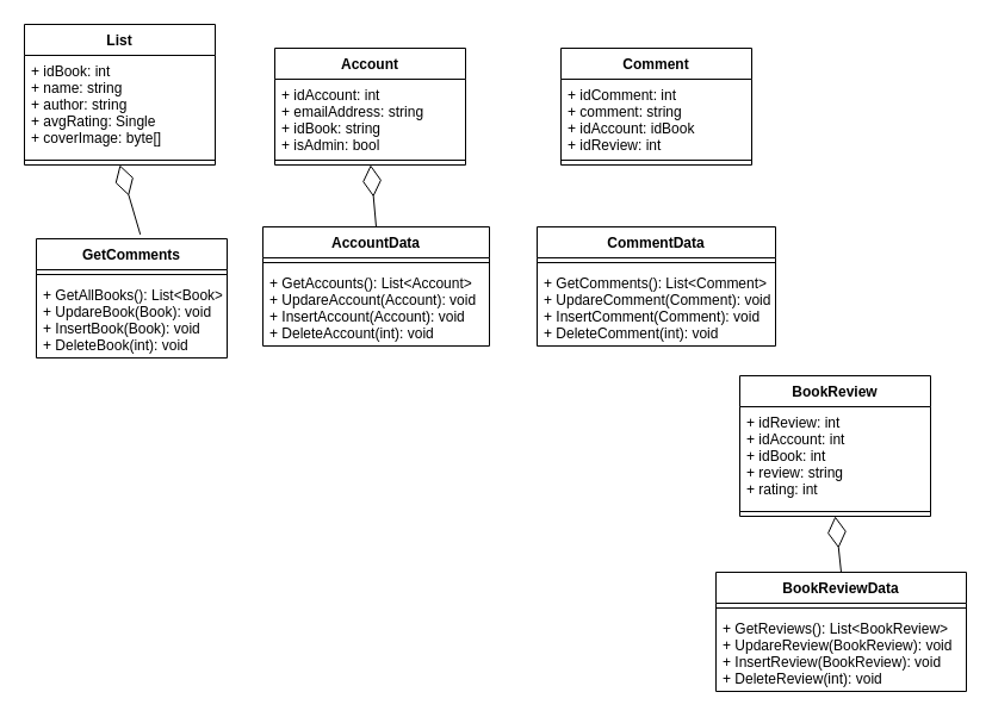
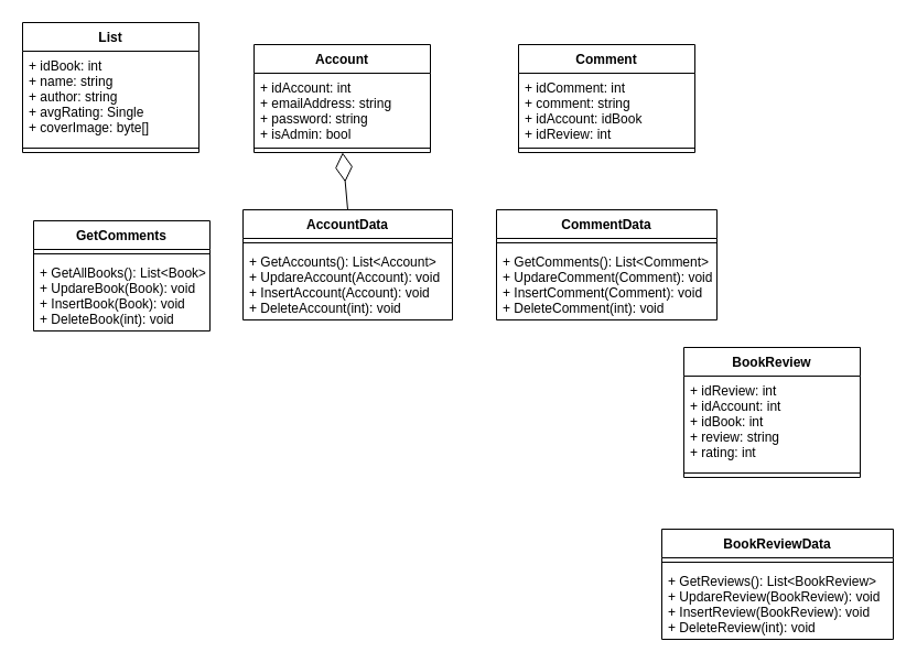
  <mxCell id="0" />
  <mxCell id="1" parent="0" />
  <mxCell id="2" value="List" style="swimlane;fontStyle=1;align=center;verticalAlign=top;childLayout=stackLayout;horizontal=1;startSize=26;horizontalStack=0;resizeParent=1;resizeParentMax=0;resizeLast=0;collapsible=1;marginBottom=0;" vertex="1" parent="1"><mxGeometry x="20" y="20" width="160" height="118" as="geometry" /></mxCell>
  <mxCell id="3" value="+ idBook: int&#10;+ name: string&#10;+ author: string&#10;+ avgRating: Single&#10;+ coverImage: byte[]" style="text;strokeColor=none;fillColor=none;align=left;verticalAlign=top;spacingLeft=4;spacingRight=4;overflow=hidden;rotatable=0;points=[[0,0.5],[1,0.5]];portConstraint=eastwest;" vertex="1" parent="2"><mxGeometry y="26" width="160" height="84" as="geometry" /></mxCell>
  <mxCell id="4" value="" style="line;strokeWidth=1;fillColor=none;align=left;verticalAlign=middle;spacingTop=-1;spacingLeft=3;spacingRight=3;rotatable=0;labelPosition=right;points=[];portConstraint=eastwest;" vertex="1" parent="2"><mxGeometry y="110" width="160" height="8" as="geometry" /></mxCell>
  <mxCell id="5" value="Account" style="swimlane;fontStyle=1;align=center;verticalAlign=top;childLayout=stackLayout;horizontal=1;startSize=26;horizontalStack=0;resizeParent=1;resizeParentMax=0;resizeLast=0;collapsible=1;marginBottom=0;" vertex="1" parent="1"><mxGeometry x="230" y="40" width="160" height="98" as="geometry" /></mxCell>
- <mxCell id="6" value="+ idAccount: int&#10;+ emailAddress: string&#10;+ idBook: string&#10;+ isAdmin: bool" style="text;strokeColor=none;fillColor=none;align=left;verticalAlign=top;spacingLeft=4;spacingRight=4;overflow=hidden;rotatable=0;points=[[0,0.5],[1,0.5]];portConstraint=eastwest;" vertex="1" parent="5"><mxGeometry y="26" width="160" height="64" as="geometry" /></mxCell>
+ <mxCell id="6" value="+ idAccount: int&#10;+ emailAddress: string&#10;+ password: string&#10;+ isAdmin: bool" style="text;strokeColor=none;fillColor=none;align=left;verticalAlign=top;spacingLeft=4;spacingRight=4;overflow=hidden;rotatable=0;points=[[0,0.5],[1,0.5]];portConstraint=eastwest;" vertex="1" parent="5"><mxGeometry y="26" width="160" height="64" as="geometry" /></mxCell>
  <mxCell id="7" value="" style="line;strokeWidth=1;fillColor=none;align=left;verticalAlign=middle;spacingTop=-1;spacingLeft=3;spacingRight=3;rotatable=0;labelPosition=right;points=[];portConstraint=eastwest;" vertex="1" parent="5"><mxGeometry y="90" width="160" height="8" as="geometry" /></mxCell>
  <mxCell id="8" value="BookReview" style="swimlane;fontStyle=1;align=center;verticalAlign=top;childLayout=stackLayout;horizontal=1;startSize=26;horizontalStack=0;resizeParent=1;resizeParentMax=0;resizeLast=0;collapsible=1;marginBottom=0;" vertex="1" parent="1"><mxGeometry x="620" y="315" width="160" height="118" as="geometry" /></mxCell>
  <mxCell id="9" value="+ idReview: int&#10;+ idAccount: int&#10;+ idBook: int&#10;+ review: string&#10;+ rating: int" style="text;strokeColor=none;fillColor=none;align=left;verticalAlign=top;spacingLeft=4;spacingRight=4;overflow=hidden;rotatable=0;points=[[0,0.5],[1,0.5]];portConstraint=eastwest;" vertex="1" parent="8"><mxGeometry y="26" width="160" height="84" as="geometry" /></mxCell>
  <mxCell id="10" value="" style="line;strokeWidth=1;fillColor=none;align=left;verticalAlign=middle;spacingTop=-1;spacingLeft=3;spacingRight=3;rotatable=0;labelPosition=right;points=[];portConstraint=eastwest;" vertex="1" parent="8"><mxGeometry y="110" width="160" height="8" as="geometry" /></mxCell>
  <mxCell id="11" value="Comment" style="swimlane;fontStyle=1;align=center;verticalAlign=top;childLayout=stackLayout;horizontal=1;startSize=26;horizontalStack=0;resizeParent=1;resizeParentMax=0;resizeLast=0;collapsible=1;marginBottom=0;" vertex="1" parent="1"><mxGeometry x="470" y="40" width="160" height="98" as="geometry" /></mxCell>
  <mxCell id="12" value="+ idComment: int&#10;+ comment: string&#10;+ idAccount: idBook&#10;+ idReview: int" style="text;strokeColor=none;fillColor=none;align=left;verticalAlign=top;spacingLeft=4;spacingRight=4;overflow=hidden;rotatable=0;points=[[0,0.5],[1,0.5]];portConstraint=eastwest;" vertex="1" parent="11"><mxGeometry y="26" width="160" height="64" as="geometry" /></mxCell>
  <mxCell id="13" value="" style="line;strokeWidth=1;fillColor=none;align=left;verticalAlign=middle;spacingTop=-1;spacingLeft=3;spacingRight=3;rotatable=0;labelPosition=right;points=[];portConstraint=eastwest;" vertex="1" parent="11"><mxGeometry y="90" width="160" height="8" as="geometry" /></mxCell>
  <mxCell id="14" value="GetComments" style="swimlane;fontStyle=1;align=center;verticalAlign=top;childLayout=stackLayout;horizontal=1;startSize=26;horizontalStack=0;resizeParent=1;resizeParentMax=0;resizeLast=0;collapsible=1;marginBottom=0;" vertex="1" parent="1"><mxGeometry x="30" y="200" width="160" height="100" as="geometry" /></mxCell>
  <mxCell id="15" value="" style="line;strokeWidth=1;fillColor=none;align=left;verticalAlign=middle;spacingTop=-1;spacingLeft=3;spacingRight=3;rotatable=0;labelPosition=right;points=[];portConstraint=eastwest;" vertex="1" parent="14"><mxGeometry y="26" width="160" height="8" as="geometry" /></mxCell>
  <mxCell id="16" value="+ GetAllBooks(): List&lt;Book&gt;&#10;+ UpdareBook(Book): void&#10;+ InsertBook(Book): void&#10;+ DeleteBook(int): void" style="text;strokeColor=none;fillColor=none;align=left;verticalAlign=top;spacingLeft=4;spacingRight=4;overflow=hidden;rotatable=0;points=[[0,0.5],[1,0.5]];portConstraint=eastwest;" vertex="1" parent="14"><mxGeometry y="34" width="160" height="66" as="geometry" /></mxCell>
  <mxCell id="17" value="AccountData" style="swimlane;fontStyle=1;align=center;verticalAlign=top;childLayout=stackLayout;horizontal=1;startSize=26;horizontalStack=0;resizeParent=1;resizeParentMax=0;resizeLast=0;collapsible=1;marginBottom=0;" vertex="1" parent="1"><mxGeometry x="220" y="190" width="190" height="100" as="geometry" /></mxCell>
  <mxCell id="18" value="" style="line;strokeWidth=1;fillColor=none;align=left;verticalAlign=middle;spacingTop=-1;spacingLeft=3;spacingRight=3;rotatable=0;labelPosition=right;points=[];portConstraint=eastwest;" vertex="1" parent="17"><mxGeometry y="26" width="190" height="8" as="geometry" /></mxCell>
  <mxCell id="19" value="+ GetAccounts(): List&lt;Account&gt;&#10;+ UpdareAccount(Account): void&#10;+ InsertAccount(Account): void&#10;+ DeleteAccount(int): void" style="text;strokeColor=none;fillColor=none;align=left;verticalAlign=top;spacingLeft=4;spacingRight=4;overflow=hidden;rotatable=0;points=[[0,0.5],[1,0.5]];portConstraint=eastwest;" vertex="1" parent="17"><mxGeometry y="34" width="190" height="66" as="geometry" /></mxCell>
  <mxCell id="20" value="BookReviewData" style="swimlane;fontStyle=1;align=center;verticalAlign=top;childLayout=stackLayout;horizontal=1;startSize=26;horizontalStack=0;resizeParent=1;resizeParentMax=0;resizeLast=0;collapsible=1;marginBottom=0;" vertex="1" parent="1"><mxGeometry x="600" y="480" width="210" height="100" as="geometry" /></mxCell>
  <mxCell id="21" value="" style="line;strokeWidth=1;fillColor=none;align=left;verticalAlign=middle;spacingTop=-1;spacingLeft=3;spacingRight=3;rotatable=0;labelPosition=right;points=[];portConstraint=eastwest;" vertex="1" parent="20"><mxGeometry y="26" width="210" height="8" as="geometry" /></mxCell>
  <mxCell id="22" value="+ GetReviews(): List&lt;BookReview&gt;&#10;+ UpdareReview(BookReview): void&#10;+ InsertReview(BookReview): void&#10;+ DeleteReview(int): void" style="text;strokeColor=none;fillColor=none;align=left;verticalAlign=top;spacingLeft=4;spacingRight=4;overflow=hidden;rotatable=0;points=[[0,0.5],[1,0.5]];portConstraint=eastwest;" vertex="1" parent="20"><mxGeometry y="34" width="210" height="66" as="geometry" /></mxCell>
  <mxCell id="23" value="CommentData" style="swimlane;fontStyle=1;align=center;verticalAlign=top;childLayout=stackLayout;horizontal=1;startSize=26;horizontalStack=0;resizeParent=1;resizeParentMax=0;resizeLast=0;collapsible=1;marginBottom=0;" vertex="1" parent="1"><mxGeometry x="450" y="190" width="200" height="100" as="geometry" /></mxCell>
  <mxCell id="24" value="" style="line;strokeWidth=1;fillColor=none;align=left;verticalAlign=middle;spacingTop=-1;spacingLeft=3;spacingRight=3;rotatable=0;labelPosition=right;points=[];portConstraint=eastwest;" vertex="1" parent="23"><mxGeometry y="26" width="200" height="8" as="geometry" /></mxCell>
  <mxCell id="25" value="+ GetComments(): List&lt;Comment&gt;&#10;+ UpdareComment(Comment): void&#10;+ InsertComment(Comment): void&#10;+ DeleteComment(int): void" style="text;strokeColor=none;fillColor=none;align=left;verticalAlign=top;spacingLeft=4;spacingRight=4;overflow=hidden;rotatable=0;points=[[0,0.5],[1,0.5]];portConstraint=eastwest;" vertex="1" parent="23"><mxGeometry y="34" width="200" height="66" as="geometry" /></mxCell>
- <mxCell id="26" value="" style="endArrow=diamondThin;endFill=0;endSize=24;html=1;rounded=0;entryX=0.5;entryY=1;entryDx=0;entryDy=0;exitX=0.545;exitY=-0.036;exitDx=0;exitDy=0;exitPerimeter=0;" edge="1" parent="1" source="14" target="2"><mxGeometry width="160" relative="1" as="geometry"><mxPoint x="160" y="170" as="sourcePoint" /><mxPoint x="190" y="160" as="targetPoint" /><Array as="points" /></mxGeometry></mxCell>
  <mxCell id="27" value="" style="endArrow=diamondThin;endFill=0;endSize=24;html=1;rounded=0;exitX=0.5;exitY=0;exitDx=0;exitDy=0;" edge="1" parent="1" source="17" target="7"><mxGeometry width="160" relative="1" as="geometry"><mxPoint x="310" y="140" as="sourcePoint" /><mxPoint x="470" y="140" as="targetPoint" /></mxGeometry></mxCell>
- <mxCell id="28" value="" style="endArrow=diamondThin;endFill=0;endSize=24;html=1;rounded=0;exitX=0.5;exitY=0;exitDx=0;exitDy=0;entryX=0.5;entryY=1;entryDx=0;entryDy=0;" edge="1" parent="1" source="20" target="8"><mxGeometry width="160" relative="1" as="geometry"><mxPoint x="340" y="420" as="sourcePoint" /><mxPoint x="500" y="420" as="targetPoint" /></mxGeometry></mxCell>
